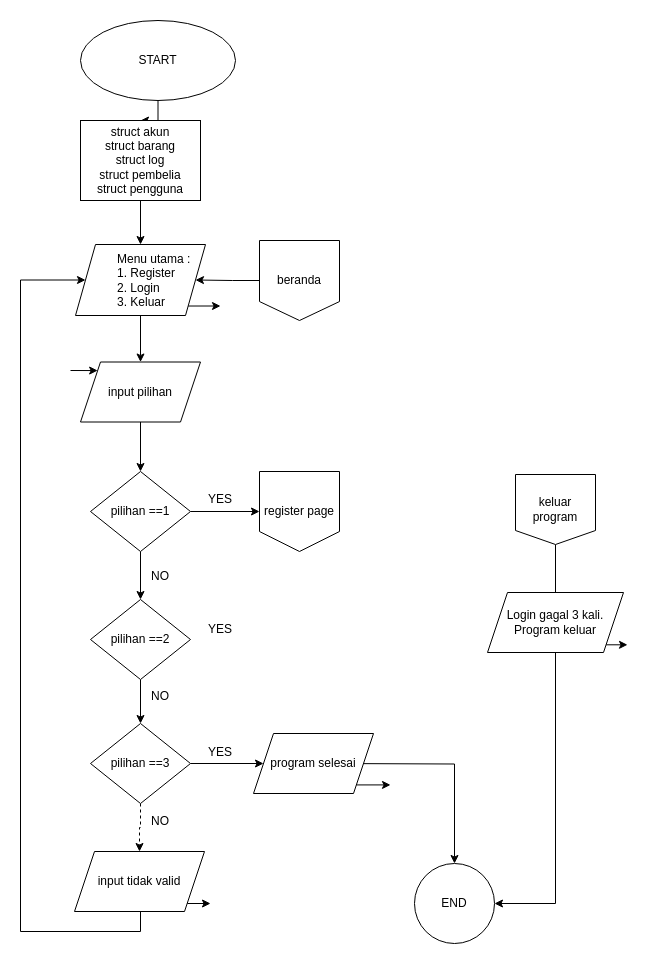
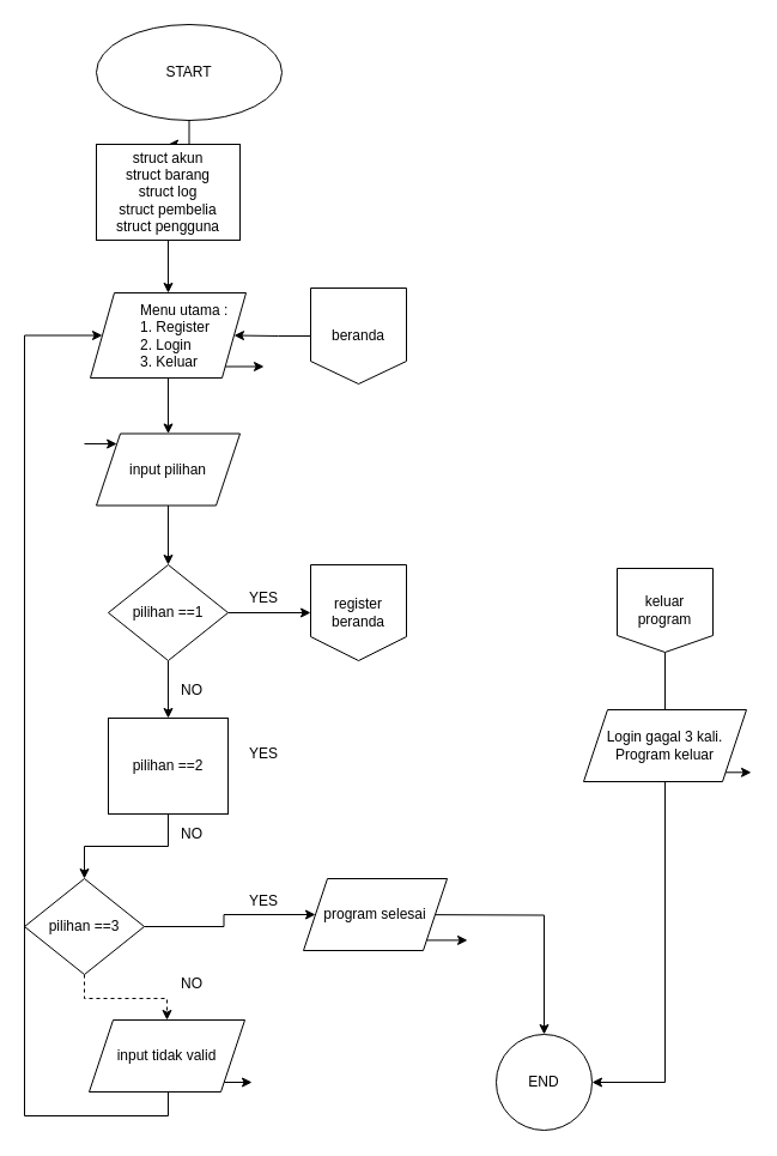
  <mxCell id="0" />
  <mxCell id="1" parent="0" />
  <mxCell id="2" value="" style="edgeStyle=orthogonalEdgeStyle;rounded=0;orthogonalLoop=1;jettySize=auto;html=1;" parent="1" source="3" target="5" edge="1"><mxGeometry relative="1" as="geometry" /></mxCell>
  <mxCell id="3" value="START" style="ellipse;whiteSpace=wrap;html=1;" parent="1" vertex="1"><mxGeometry x="80" y="20" width="155" height="80" as="geometry" /></mxCell>
  <mxCell id="4" value="" style="edgeStyle=orthogonalEdgeStyle;rounded=0;orthogonalLoop=1;jettySize=auto;html=1;" parent="1" source="5" target="8" edge="1"><mxGeometry relative="1" as="geometry" /></mxCell>
  <mxCell id="5" value="struct akun&lt;div&gt;struct barang&lt;/div&gt;&lt;div&gt;struct log&lt;/div&gt;&lt;div&gt;struct pembelia&lt;/div&gt;&lt;div&gt;struct pengguna&lt;/div&gt;" style="whiteSpace=wrap;html=1;" parent="1" vertex="1"><mxGeometry x="80" y="120" width="120" height="80" as="geometry" /></mxCell>
  <mxCell id="6" style="edgeStyle=orthogonalEdgeStyle;rounded=0;orthogonalLoop=1;jettySize=auto;html=1;exitX=1;exitY=1;exitDx=0;exitDy=0;" parent="1" source="8" edge="1"><mxGeometry relative="1" as="geometry"><mxPoint x="220" y="306" as="targetPoint" /></mxGeometry></mxCell>
  <mxCell id="7" value="" style="edgeStyle=orthogonalEdgeStyle;rounded=0;orthogonalLoop=1;jettySize=auto;html=1;" parent="1" source="8" target="10" edge="1"><mxGeometry relative="1" as="geometry" /></mxCell>
  <mxCell id="8" value="&lt;blockquote style=&quot;margin: 0 0 0 40px; border: none; padding: 0px;&quot;&gt;Menu utama :&lt;div&gt;1. Register&lt;/div&gt;&lt;div&gt;2. Login&lt;/div&gt;&lt;div&gt;3. Keluar&lt;/div&gt;&lt;/blockquote&gt;" style="shape=parallelogram;perimeter=parallelogramPerimeter;whiteSpace=wrap;html=1;fixedSize=1;align=left;" parent="1" vertex="1"><mxGeometry x="75" y="244" width="130" height="71" as="geometry" /></mxCell>
  <mxCell id="9" value="" style="edgeStyle=orthogonalEdgeStyle;rounded=0;orthogonalLoop=1;jettySize=auto;html=1;" parent="1" source="10" target="14" edge="1"><mxGeometry relative="1" as="geometry" /></mxCell>
  <mxCell id="10" value="input pilihan" style="shape=parallelogram;perimeter=parallelogramPerimeter;whiteSpace=wrap;html=1;fixedSize=1;align=center;" parent="1" vertex="1"><mxGeometry x="80" y="361.5" width="120" height="60" as="geometry" /></mxCell>
  <mxCell id="11" value="" style="endArrow=classic;html=1;rounded=0;entryX=0;entryY=0;entryDx=0;entryDy=0;" parent="1" target="10" edge="1"><mxGeometry width="50" height="50" relative="1" as="geometry"><mxPoint x="70" y="370" as="sourcePoint" /><mxPoint x="80" y="261" as="targetPoint" /></mxGeometry></mxCell>
  <mxCell id="12" value="" style="edgeStyle=orthogonalEdgeStyle;rounded=0;orthogonalLoop=1;jettySize=auto;html=1;" parent="1" source="14" target="16" edge="1"><mxGeometry relative="1" as="geometry" /></mxCell>
  <mxCell id="13" value="" style="edgeStyle=orthogonalEdgeStyle;rounded=0;orthogonalLoop=1;jettySize=auto;html=1;" parent="1" source="14" target="20" edge="1"><mxGeometry relative="1" as="geometry" /></mxCell>
  <mxCell id="14" value="pilihan ==1" style="rhombus;whiteSpace=wrap;html=1;" parent="1" vertex="1"><mxGeometry x="90" y="471" width="100" height="80" as="geometry" /></mxCell>
  <mxCell id="15" value="" style="edgeStyle=orthogonalEdgeStyle;rounded=0;orthogonalLoop=1;jettySize=auto;html=1;" parent="1" source="16" target="19" edge="1"><mxGeometry relative="1" as="geometry" /></mxCell>
- <mxCell id="16" value="pilihan ==2" style="rhombus;whiteSpace=wrap;html=1;" parent="1" vertex="1"><mxGeometry x="90" y="599" width="100" height="80" as="geometry" /></mxCell>
+ <mxCell id="16" value="pilihan ==2" style="whiteSpace=wrap;html=1;rounded=0;" parent="1" vertex="1"><mxGeometry x="90" y="599" width="100" height="80" as="geometry" /></mxCell>
  <mxCell id="17" value="" style="edgeStyle=orthogonalEdgeStyle;rounded=0;orthogonalLoop=1;jettySize=auto;html=1;" parent="1" source="19" target="23" edge="1"><mxGeometry relative="1" as="geometry" /></mxCell>
  <mxCell id="18" value="" style="edgeStyle=orthogonalEdgeStyle;rounded=0;orthogonalLoop=1;jettySize=auto;html=1;dashed=1;" parent="1" source="19" target="26" edge="1"><mxGeometry relative="1" as="geometry" /></mxCell>
- <mxCell id="19" value="pilihan ==3" style="rhombus;whiteSpace=wrap;html=1;" parent="1" vertex="1"><mxGeometry x="90" y="723" width="100" height="80" as="geometry" /></mxCell>
- <mxCell id="20" value="register page" style="shape=offPageConnector;whiteSpace=wrap;html=1;size=0.25;" parent="1" vertex="1"><mxGeometry x="259" y="471" width="80" height="80" as="geometry" /></mxCell>
+ <mxCell id="19" value="pilihan ==3" style="rhombus;whiteSpace=wrap;html=1;" parent="1" vertex="1"><mxGeometry x="20" y="733" width="100" height="80" as="geometry" /></mxCell>
+ <mxCell id="20" value="register beranda" style="shape=offPageConnector;whiteSpace=wrap;html=1;size=0.25;" parent="1" vertex="1"><mxGeometry x="259" y="471" width="80" height="80" as="geometry" /></mxCell>
  <mxCell id="21" style="edgeStyle=orthogonalEdgeStyle;rounded=0;orthogonalLoop=1;jettySize=auto;html=1;exitX=1;exitY=1;exitDx=0;exitDy=0;" parent="1" source="23" edge="1"><mxGeometry relative="1" as="geometry"><mxPoint x="390" y="784.25" as="targetPoint" /></mxGeometry></mxCell>
  <mxCell id="22" value="" style="edgeStyle=orthogonalEdgeStyle;rounded=0;orthogonalLoop=1;jettySize=auto;html=1;" parent="1" target="27" edge="1"><mxGeometry relative="1" as="geometry"><mxPoint x="331" y="763" as="sourcePoint" /></mxGeometry></mxCell>
  <mxCell id="23" value="program selesai" style="shape=parallelogram;perimeter=parallelogramPerimeter;whiteSpace=wrap;html=1;fixedSize=1;" parent="1" vertex="1"><mxGeometry x="253" y="733" width="120" height="60" as="geometry" /></mxCell>
  <mxCell id="24" style="edgeStyle=orthogonalEdgeStyle;rounded=0;orthogonalLoop=1;jettySize=auto;html=1;exitX=1;exitY=1;exitDx=0;exitDy=0;" parent="1" source="26" edge="1"><mxGeometry relative="1" as="geometry"><mxPoint x="210" y="903" as="targetPoint" /></mxGeometry></mxCell>
  <mxCell id="25" style="edgeStyle=orthogonalEdgeStyle;rounded=0;orthogonalLoop=1;jettySize=auto;html=1;exitX=0.5;exitY=1;exitDx=0;exitDy=0;entryX=0;entryY=0.5;entryDx=0;entryDy=0;" parent="1" source="26" target="8" edge="1"><mxGeometry relative="1" as="geometry"><Array as="points"><mxPoint x="140" y="931" /><mxPoint x="20" y="931" /><mxPoint x="20" y="280" /></Array></mxGeometry></mxCell>
  <mxCell id="26" value="input tidak valid" style="shape=parallelogram;perimeter=parallelogramPerimeter;whiteSpace=wrap;html=1;fixedSize=1;" parent="1" vertex="1"><mxGeometry x="74" y="851" width="130" height="60" as="geometry" /></mxCell>
  <mxCell id="27" value="END" style="ellipse;whiteSpace=wrap;html=1;" parent="1" vertex="1"><mxGeometry x="414" y="863" width="80" height="80" as="geometry" /></mxCell>
  <mxCell id="28" style="edgeStyle=orthogonalEdgeStyle;rounded=0;orthogonalLoop=1;jettySize=auto;html=1;exitX=1;exitY=1;exitDx=0;exitDy=0;" parent="1" source="30" edge="1"><mxGeometry relative="1" as="geometry"><mxPoint x="627" y="644.154" as="targetPoint" /></mxGeometry></mxCell>
  <mxCell id="29" style="edgeStyle=orthogonalEdgeStyle;rounded=0;orthogonalLoop=1;jettySize=auto;html=1;exitX=0.5;exitY=1;exitDx=0;exitDy=0;entryX=1;entryY=0.5;entryDx=0;entryDy=0;" parent="1" source="30" target="27" edge="1"><mxGeometry relative="1" as="geometry" /></mxCell>
  <mxCell id="30" value="Login gagal 3 kali. Program keluar" style="shape=parallelogram;perimeter=parallelogramPerimeter;whiteSpace=wrap;html=1;fixedSize=1;" parent="1" vertex="1"><mxGeometry x="487" y="592" width="136" height="60" as="geometry" /></mxCell>
  <mxCell id="31" value="" style="edgeStyle=orthogonalEdgeStyle;rounded=0;orthogonalLoop=1;jettySize=auto;html=1;endArrow=none;" parent="1" source="32" target="30" edge="1"><mxGeometry relative="1" as="geometry" /></mxCell>
  <mxCell id="32" value="keluar program" style="shape=offPageConnector;whiteSpace=wrap;html=1;size=0.2;" parent="1" vertex="1"><mxGeometry x="515" y="474" width="80" height="70" as="geometry" /></mxCell>
  <mxCell id="33" value="YES" style="text;html=1;align=center;verticalAlign=middle;whiteSpace=wrap;rounded=0;" parent="1" vertex="1"><mxGeometry x="190" y="614" width="60" height="30" as="geometry" /></mxCell>
  <mxCell id="34" value="YES" style="text;html=1;align=center;verticalAlign=middle;whiteSpace=wrap;rounded=0;" parent="1" vertex="1"><mxGeometry x="190" y="737" width="60" height="30" as="geometry" /></mxCell>
  <mxCell id="35" value="YES" style="text;html=1;align=center;verticalAlign=middle;whiteSpace=wrap;rounded=0;" parent="1" vertex="1"><mxGeometry x="190" y="484" width="60" height="30" as="geometry" /></mxCell>
  <mxCell id="36" value="NO" style="text;html=1;align=center;verticalAlign=middle;whiteSpace=wrap;rounded=0;" parent="1" vertex="1"><mxGeometry x="130" y="561" width="60" height="30" as="geometry" /></mxCell>
  <mxCell id="37" value="NO" style="text;html=1;align=center;verticalAlign=middle;whiteSpace=wrap;rounded=0;" parent="1" vertex="1"><mxGeometry x="130" y="681" width="60" height="30" as="geometry" /></mxCell>
  <mxCell id="38" value="NO" style="text;html=1;align=center;verticalAlign=middle;whiteSpace=wrap;rounded=0;" parent="1" vertex="1"><mxGeometry x="130" y="806" width="60" height="30" as="geometry" /></mxCell>
  <mxCell id="39" value="" style="edgeStyle=orthogonalEdgeStyle;rounded=0;orthogonalLoop=1;jettySize=auto;html=1;" parent="1" source="40" target="8" edge="1"><mxGeometry relative="1" as="geometry" /></mxCell>
  <mxCell id="40" value="beranda" style="shape=offPageConnector;whiteSpace=wrap;html=1;size=0.237;" parent="1" vertex="1"><mxGeometry x="259" y="240" width="80" height="80" as="geometry" /></mxCell>
